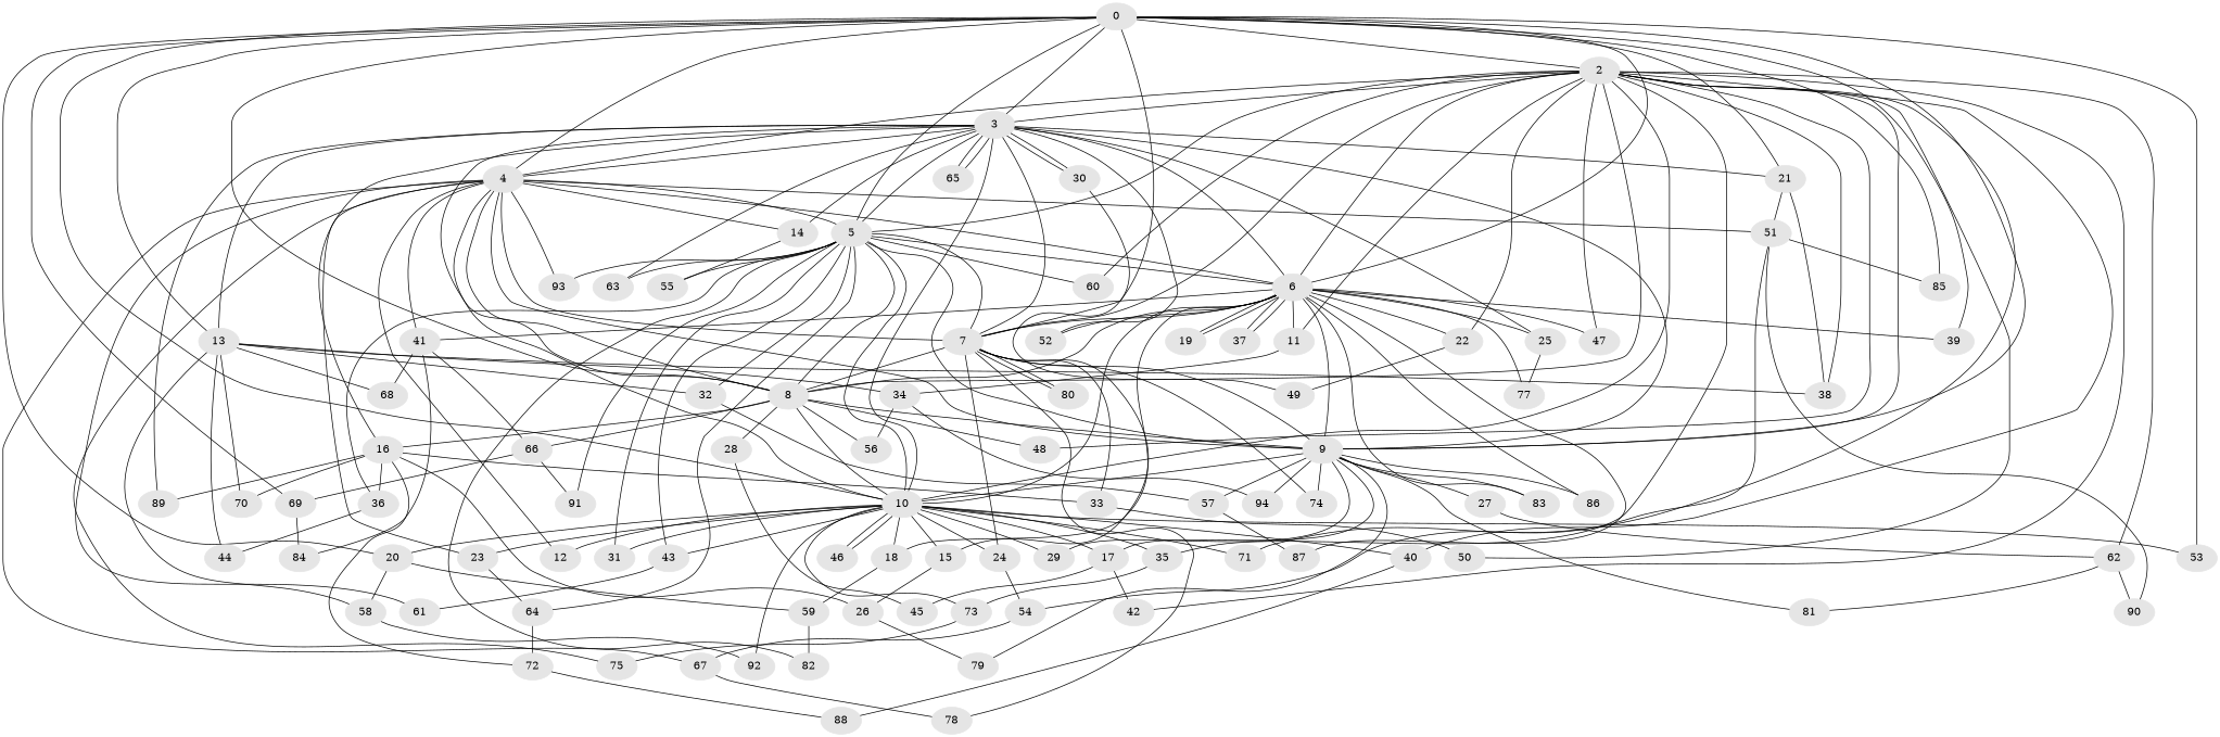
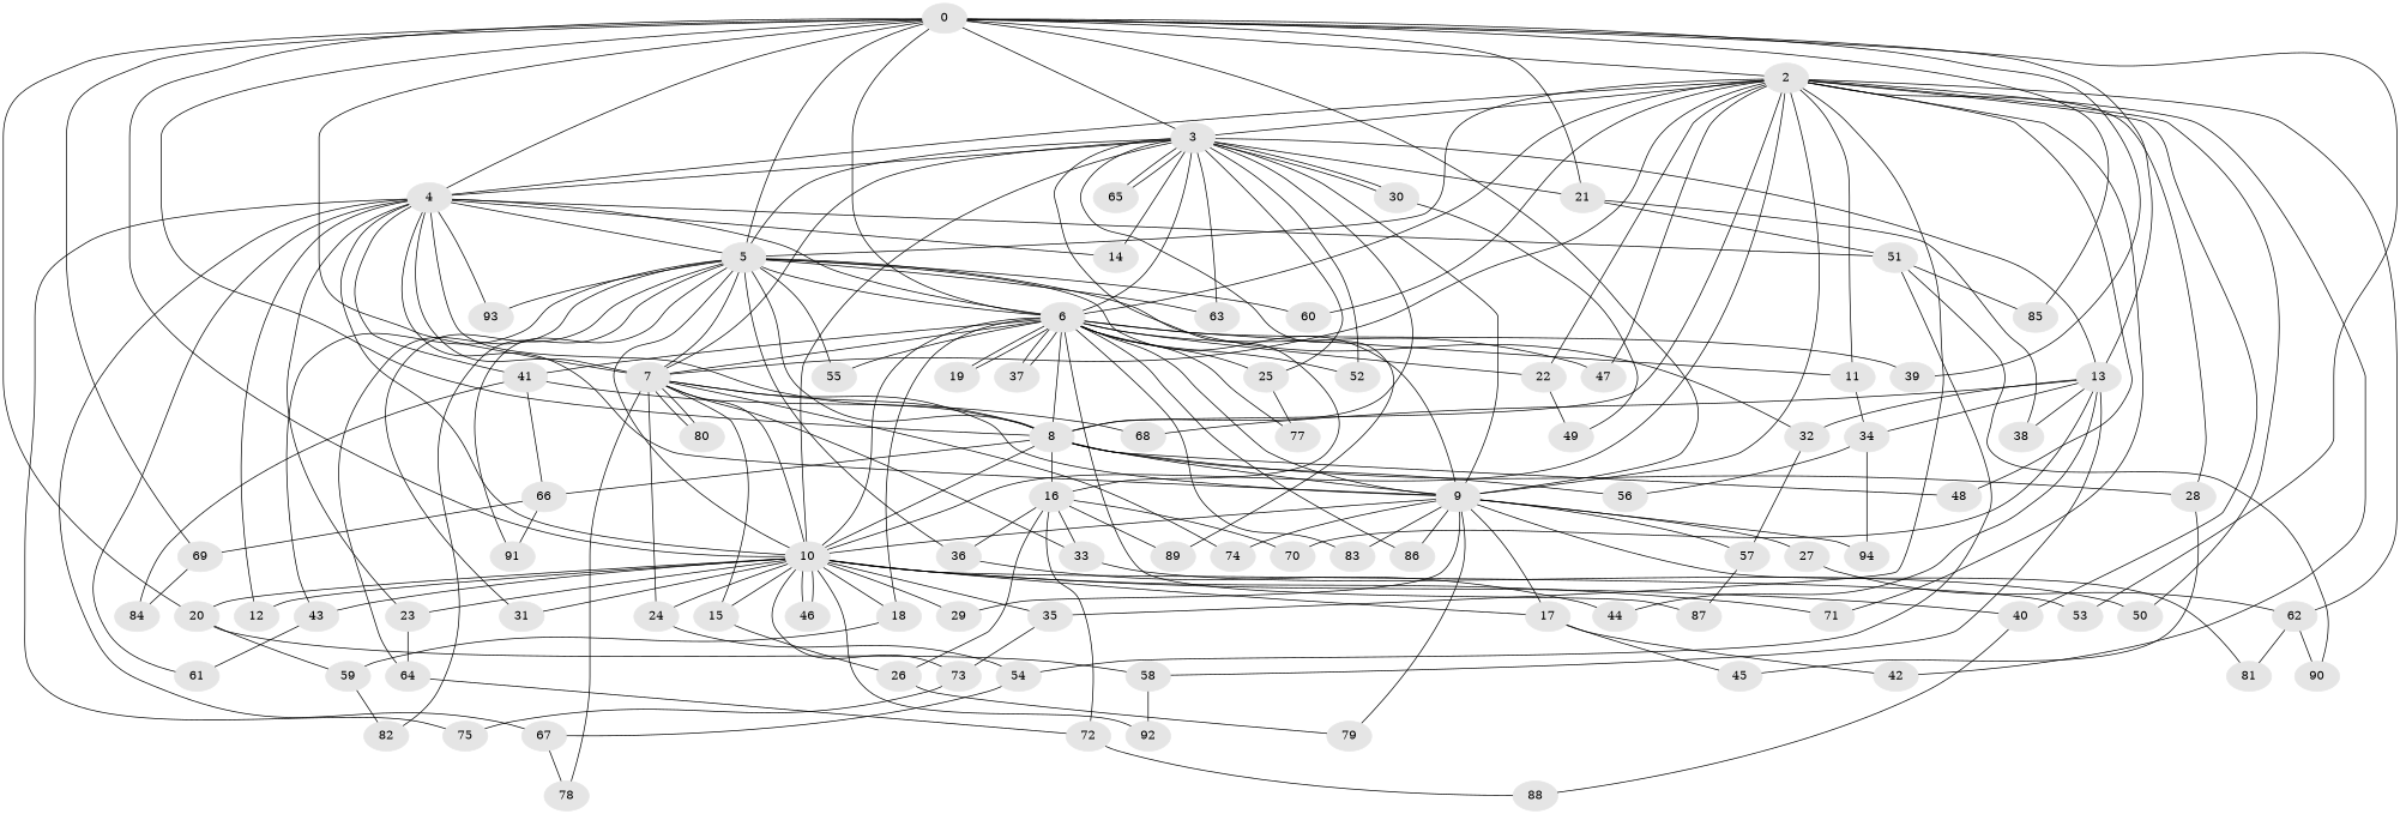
  graph {
    node [color=gray90 style=filled]
    n1 [label=0]
    2
    3
    4
    5
    6
    7
    8
    9
    10
    13
    20
    21
    39
    53
    69
    85
    11
    22
    28
    35
    40
    42
    47
    48
    50
    60
    62
    71
    14
    16
    25
    30
    52
    63
    65
    89
    12
    23
    41
    51
    61
    67
    75
    93
    31
    32
    36
    43
    55
    64
    82
    91
    18
    19
    37
    77
    83
    86
    87
    15
    24
    33
    74
    78
    80
    56
    66
    27
    17
    29
    57
    79
    81
    94
    46
    73
    92
    34
    38
    44
    58
    68
    70
    59
    84
    49
    45
    88
    90
    26
    72
    54
    n1 -- 2
    n1 -- 3
    n1 -- 4
    n1 -- 5
    n1 -- 6
    n1 -- 7
    n1 -- 8
    n1 -- 9
    n1 -- 10
    n1 -- 13
    n1 -- 20
    n1 -- 21
    n1 -- 39
    n1 -- 53
    n1 -- 69
    n1 -- 85
    2 -- 3
    2 -- 4
    2 -- 5
    2 -- 6
    2 -- 7
    2 -- 8
    2 -- 9
    2 -- 10
    2 -- 11
    2 -- 22
-   2 -- 38
+   2 -- 28
    2 -- 35
    2 -- 40
    2 -- 42
    2 -- 47
    2 -- 48
    2 -- 50
    2 -- 60
    2 -- 62
    2 -- 71
    3 -- 4
    3 -- 5
    3 -- 6
    3 -- 7
    3 -- 8
    3 -- 9
    3 -- 10
    3 -- 13
    3 -- 21
    3 -- 14
    3 -- 16
    3 -- 25
    3 -- 30
    3 -- 30
    3 -- 52
    3 -- 63
    3 -- 65
    3 -- 65
    3 -- 89
    4 -- 5
    4 -- 6
    4 -- 7
    4 -- 8
    4 -- 9
    4 -- 10
    4 -- 14
    4 -- 12
    4 -- 23
    4 -- 41
    4 -- 51
    4 -- 61
    4 -- 67
    4 -- 75
    4 -- 93
    5 -- 6
    5 -- 7
    5 -- 8
    5 -- 9
    5 -- 10
    5 -- 60
    5 -- 63
    5 -- 93
    5 -- 31
    5 -- 32
    5 -- 36
    5 -- 43
    5 -- 55
    5 -- 64
    5 -- 82
    5 -- 91
    6 -- 7
    6 -- 8
    6 -- 9
    6 -- 10
    6 -- 39
    6 -- 11
    6 -- 22
    6 -- 47
    6 -- 25
    6 -- 52
    6 -- 41
-   14 -- 55
+   6 -- 55
    6 -- 18
    6 -- 19
    6 -- 19
    6 -- 37
    6 -- 37
    6 -- 77
    6 -- 83
    6 -- 86
    6 -- 87
    7 -- 8
    7 -- 9
+   7 -- 10
    7 -- 15
    7 -- 24
    7 -- 33
    7 -- 74
    7 -- 78
    7 -- 80
    7 -- 80
    8 -- 9
    8 -- 10
    8 -- 28
    8 -- 48
    8 -- 16
    8 -- 56
    8 -- 66
    9 -- 10
    9 -- 83
    9 -- 86
    9 -- 74
    9 -- 27
    9 -- 17
    9 -- 29
    9 -- 57
    9 -- 79
    9 -- 81
    9 -- 94
    10 -- 20
    10 -- 53
    10 -- 35
    10 -- 40
    10 -- 71
    10 -- 12
    10 -- 23
    10 -- 31
    10 -- 43
    10 -- 18
    10 -- 15
    10 -- 24
    10 -- 17
    10 -- 29
    10 -- 46
    10 -- 46
    10 -- 73
    10 -- 92
    13 -- 32
    13 -- 34
    13 -- 38
    13 -- 44
    13 -- 58
    13 -- 68
    13 -- 70
    20 -- 58
    20 -- 59
    21 -- 51
    21 -- 38
    69 -- 84
    11 -- 34
    22 -- 49
    28 -- 45
    35 -- 73
    40 -- 88
    62 -- 81
    62 -- 90
    16 -- 89
    16 -- 36
    16 -- 33
    16 -- 70
    16 -- 26
    16 -- 72
    25 -- 77
    30 -- 49
    23 -- 64
    41 -- 66
    41 -- 68
    41 -- 84
    51 -- 85
    51 -- 90
    51 -- 54
    67 -- 78
    32 -- 57
    36 -- 44
    43 -- 61
    64 -- 72
    18 -- 59
    15 -- 26
    24 -- 54
    33 -- 50
    66 -- 69
    66 -- 91
    27 -- 62
    17 -- 42
    17 -- 45
    57 -- 87
    73 -- 75
    34 -- 56
    34 -- 94
    58 -- 92
    59 -- 82
    26 -- 79
    72 -- 88
    54 -- 67
  }
